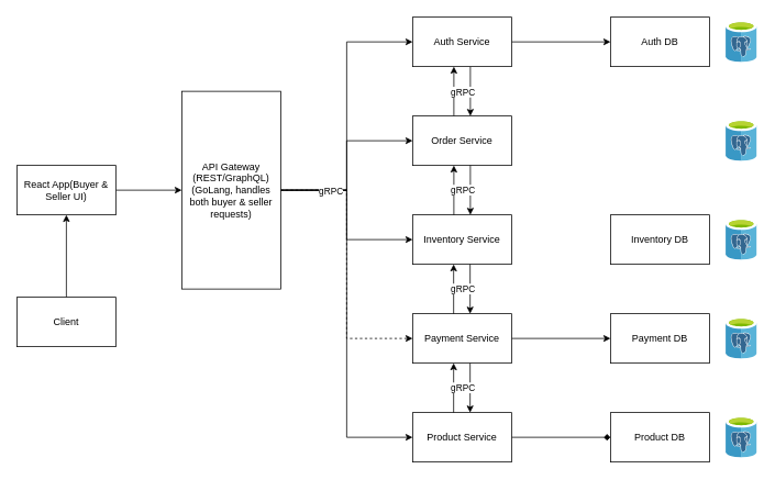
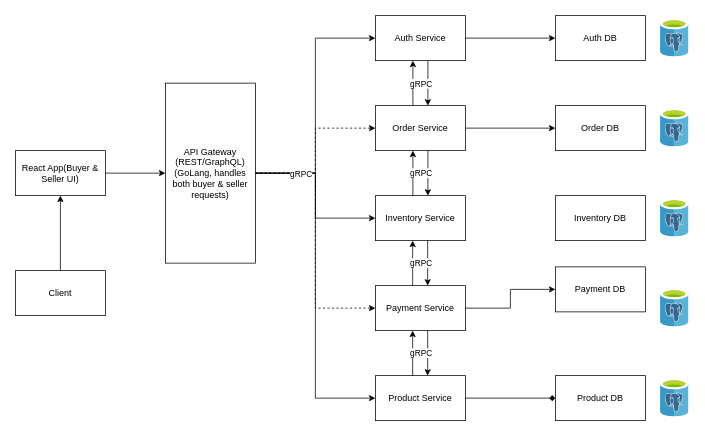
  <mxCell id="0" />
  <mxCell id="1" parent="0" />
  <mxCell id="2" style="edgeStyle=orthogonalEdgeStyle;rounded=0;orthogonalLoop=1;jettySize=auto;html=1;entryX=0;entryY=0.5;entryDx=0;entryDy=0;" edge="1" parent="1" source="3" target="12"><mxGeometry relative="1" as="geometry" /></mxCell>
  <mxCell id="3" value="React App(Buyer &amp;amp; Seller UI)" style="rounded=0;whiteSpace=wrap;html=1;" vertex="1" parent="1"><mxGeometry x="20" y="200" width="120" height="60" as="geometry" /></mxCell>
  <mxCell id="4" style="edgeStyle=orthogonalEdgeStyle;rounded=0;orthogonalLoop=1;jettySize=auto;html=1;entryX=0.5;entryY=1;entryDx=0;entryDy=0;" edge="1" parent="1" source="5" target="3"><mxGeometry relative="1" as="geometry" /></mxCell>
  <mxCell id="5" value="Client" style="rounded=0;whiteSpace=wrap;html=1;" vertex="1" parent="1"><mxGeometry x="20" y="360" width="120" height="60" as="geometry" /></mxCell>
- <mxCell id="6" style="edgeStyle=orthogonalEdgeStyle;rounded=0;orthogonalLoop=1;jettySize=auto;html=1;" edge="1" parent="1" source="12" target="19"><mxGeometry relative="1" as="geometry" /></mxCell>
+ <mxCell id="6" style="edgeStyle=orthogonalEdgeStyle;rounded=0;orthogonalLoop=1;jettySize=auto;html=1;dashed=1;" edge="1" parent="1" source="12" target="19"><mxGeometry relative="1" as="geometry" /></mxCell>
  <mxCell id="7" style="edgeStyle=orthogonalEdgeStyle;rounded=0;orthogonalLoop=1;jettySize=auto;html=1;" edge="1" parent="1" source="12" target="20"><mxGeometry relative="1" as="geometry" /></mxCell>
  <mxCell id="8" style="edgeStyle=orthogonalEdgeStyle;rounded=0;orthogonalLoop=1;jettySize=auto;html=1;entryX=0;entryY=0.5;entryDx=0;entryDy=0;dashed=1;" edge="1" parent="1" source="12" target="22"><mxGeometry relative="1" as="geometry" /></mxCell>
  <mxCell id="9" style="edgeStyle=orthogonalEdgeStyle;rounded=0;orthogonalLoop=1;jettySize=auto;html=1;entryX=0;entryY=0.5;entryDx=0;entryDy=0;" edge="1" parent="1" source="12" target="15"><mxGeometry relative="1" as="geometry" /></mxCell>
  <mxCell id="10" style="edgeStyle=orthogonalEdgeStyle;rounded=0;orthogonalLoop=1;jettySize=auto;html=1;entryX=0;entryY=0.5;entryDx=0;entryDy=0;" edge="1" parent="1" source="12" target="24"><mxGeometry relative="1" as="geometry" /></mxCell>
  <mxCell id="11" value="gRPC" style="edgeLabel;html=1;align=center;verticalAlign=middle;resizable=0;points=[];" vertex="1" connectable="0" parent="10"><mxGeometry x="-0.817" y="2" relative="1" as="geometry"><mxPoint x="18" y="2" as="offset" /></mxGeometry></mxCell>
  <mxCell id="12" value="API Gateway (REST/GraphQL) (GoLang, handles both buyer &amp;amp; seller requests)" style="rounded=0;whiteSpace=wrap;html=1;" vertex="1" parent="1"><mxGeometry x="220" y="110" width="120" height="240" as="geometry" /></mxCell>
  <mxCell id="13" style="edgeStyle=orthogonalEdgeStyle;rounded=0;orthogonalLoop=1;jettySize=auto;html=1;entryX=0;entryY=0.5;entryDx=0;entryDy=0;" edge="1" parent="1" source="15" target="25"><mxGeometry relative="1" as="geometry" /></mxCell>
  <mxCell id="14" style="edgeStyle=orthogonalEdgeStyle;rounded=0;orthogonalLoop=1;jettySize=auto;html=1;entryX=0.5;entryY=0;entryDx=0;entryDy=0;" edge="1" parent="1"><mxGeometry relative="1" as="geometry"><mxPoint x="570" y="80" as="sourcePoint" /><mxPoint x="570" y="140" as="targetPoint" /></mxGeometry></mxCell>
  <mxCell id="15" value="Auth Service" style="rounded=0;whiteSpace=wrap;html=1;" vertex="1" parent="1"><mxGeometry x="500" y="20" width="120" height="60" as="geometry" /></mxCell>
+ <mxCell id="16" style="edgeStyle=orthogonalEdgeStyle;rounded=0;orthogonalLoop=1;jettySize=auto;html=1;entryX=0;entryY=0.5;entryDx=0;entryDy=0;" edge="1" parent="1" source="19" target="26"><mxGeometry relative="1" as="geometry" /></mxCell>
  <mxCell id="17" style="edgeStyle=orthogonalEdgeStyle;rounded=0;orthogonalLoop=1;jettySize=auto;html=1;entryX=0.5;entryY=1;entryDx=0;entryDy=0;" edge="1" parent="1"><mxGeometry relative="1" as="geometry"><mxPoint x="550" y="140" as="sourcePoint" /><mxPoint x="550" y="80" as="targetPoint" /></mxGeometry></mxCell>
  <mxCell id="18" value="gRPC" style="edgeLabel;html=1;align=center;verticalAlign=middle;resizable=0;points=[];" vertex="1" connectable="0" parent="17"><mxGeometry x="0.198" y="2" relative="1" as="geometry"><mxPoint x="12" y="6" as="offset" /></mxGeometry></mxCell>
  <mxCell id="19" value="Order Service" style="rounded=0;whiteSpace=wrap;html=1;" vertex="1" parent="1"><mxGeometry x="500" y="140" width="120" height="60" as="geometry" /></mxCell>
  <mxCell id="20" value="Inventory Service" style="rounded=0;whiteSpace=wrap;html=1;" vertex="1" parent="1"><mxGeometry x="500" y="260" width="120" height="60" as="geometry" /></mxCell>
  <mxCell id="21" style="edgeStyle=orthogonalEdgeStyle;rounded=0;orthogonalLoop=1;jettySize=auto;html=1;" edge="1" parent="1" source="22" target="28"><mxGeometry relative="1" as="geometry" /></mxCell>
  <mxCell id="22" value="Payment Service" style="rounded=0;whiteSpace=wrap;html=1;" vertex="1" parent="1"><mxGeometry x="500" y="380" width="120" height="60" as="geometry" /></mxCell>
  <mxCell id="23" style="edgeStyle=orthogonalEdgeStyle;rounded=0;orthogonalLoop=1;jettySize=auto;html=1;endArrow=diamond;" edge="1" parent="1" source="24" target="29"><mxGeometry relative="1" as="geometry" /></mxCell>
  <mxCell id="24" value="Product Service" style="rounded=0;whiteSpace=wrap;html=1;" vertex="1" parent="1"><mxGeometry x="500" y="500" width="120" height="60" as="geometry" /></mxCell>
  <mxCell id="25" value="Auth DB" style="rounded=0;whiteSpace=wrap;html=1;" vertex="1" parent="1"><mxGeometry x="740" y="20" width="120" height="60" as="geometry" /></mxCell>
+ <mxCell id="26" value="Order DB" style="rounded=0;whiteSpace=wrap;html=1;" vertex="1" parent="1"><mxGeometry x="740" y="140" width="120" height="60" as="geometry" /></mxCell>
  <mxCell id="27" value="Inventory DB" style="rounded=0;whiteSpace=wrap;html=1;" vertex="1" parent="1"><mxGeometry x="740" y="260" width="120" height="60" as="geometry" /></mxCell>
- <mxCell id="28" value="Payment DB" style="rounded=0;whiteSpace=wrap;html=1;" vertex="1" parent="1"><mxGeometry x="740" y="380" width="120" height="60" as="geometry" /></mxCell>
+ <mxCell id="28" value="Payment DB" style="rounded=0;whiteSpace=wrap;html=1;" vertex="1" parent="1"><mxGeometry x="740" y="355" width="120" height="60" as="geometry" /></mxCell>
  <mxCell id="29" value="Product DB" style="rounded=0;whiteSpace=wrap;html=1;" vertex="1" parent="1"><mxGeometry x="740" y="500" width="120" height="60" as="geometry" /></mxCell>
  <mxCell id="30" style="edgeStyle=orthogonalEdgeStyle;rounded=0;orthogonalLoop=1;jettySize=auto;html=1;entryX=0.5;entryY=0;entryDx=0;entryDy=0;" edge="1" parent="1"><mxGeometry relative="1" as="geometry"><mxPoint x="570" y="200" as="sourcePoint" /><mxPoint x="570" y="260" as="targetPoint" /></mxGeometry></mxCell>
  <mxCell id="31" style="edgeStyle=orthogonalEdgeStyle;rounded=0;orthogonalLoop=1;jettySize=auto;html=1;entryX=0.5;entryY=1;entryDx=0;entryDy=0;" edge="1" parent="1"><mxGeometry relative="1" as="geometry"><mxPoint x="550" y="260" as="sourcePoint" /><mxPoint x="550" y="200" as="targetPoint" /></mxGeometry></mxCell>
  <mxCell id="32" style="edgeStyle=orthogonalEdgeStyle;rounded=0;orthogonalLoop=1;jettySize=auto;html=1;entryX=0.5;entryY=0;entryDx=0;entryDy=0;" edge="1" parent="1"><mxGeometry relative="1" as="geometry"><mxPoint x="569.71" y="320" as="sourcePoint" /><mxPoint x="569.71" y="380" as="targetPoint" /></mxGeometry></mxCell>
  <mxCell id="33" style="edgeStyle=orthogonalEdgeStyle;rounded=0;orthogonalLoop=1;jettySize=auto;html=1;entryX=0.5;entryY=1;entryDx=0;entryDy=0;" edge="1" parent="1"><mxGeometry relative="1" as="geometry"><mxPoint x="549.71" y="380" as="sourcePoint" /><mxPoint x="549.71" y="320" as="targetPoint" /></mxGeometry></mxCell>
  <mxCell id="34" style="edgeStyle=orthogonalEdgeStyle;rounded=0;orthogonalLoop=1;jettySize=auto;html=1;entryX=0.5;entryY=0;entryDx=0;entryDy=0;" edge="1" parent="1"><mxGeometry relative="1" as="geometry"><mxPoint x="569.71" y="440" as="sourcePoint" /><mxPoint x="569.71" y="500" as="targetPoint" /></mxGeometry></mxCell>
  <mxCell id="35" style="edgeStyle=orthogonalEdgeStyle;rounded=0;orthogonalLoop=1;jettySize=auto;html=1;entryX=0.5;entryY=1;entryDx=0;entryDy=0;" edge="1" parent="1"><mxGeometry relative="1" as="geometry"><mxPoint x="549.71" y="500" as="sourcePoint" /><mxPoint x="549.71" y="440" as="targetPoint" /></mxGeometry></mxCell>
  <mxCell id="36" value="gRPC" style="edgeLabel;html=1;align=center;verticalAlign=middle;resizable=0;points=[];" vertex="1" connectable="0" parent="1"><mxGeometry x="560" y="229.996" as="geometry" /></mxCell>
  <mxCell id="37" value="gRPC" style="edgeLabel;html=1;align=center;verticalAlign=middle;resizable=0;points=[];" vertex="1" connectable="0" parent="1"><mxGeometry x="560" y="349.996" as="geometry" /></mxCell>
  <mxCell id="38" value="gRPC" style="edgeLabel;html=1;align=center;verticalAlign=middle;resizable=0;points=[];" vertex="1" connectable="0" parent="1"><mxGeometry x="560" y="469.996" as="geometry" /></mxCell>
  <mxCell id="39" value="" style="image;sketch=0;aspect=fixed;html=1;points=[];align=center;fontSize=12;image=img/lib/mscae/Azure_Database_for_PostgreSQL_servers.svg;" vertex="1" parent="1"><mxGeometry x="880" y="25" width="38" height="50" as="geometry" /></mxCell>
  <mxCell id="40" value="" style="image;sketch=0;aspect=fixed;html=1;points=[];align=center;fontSize=12;image=img/lib/mscae/Azure_Database_for_PostgreSQL_servers.svg;" vertex="1" parent="1"><mxGeometry x="880" y="145" width="38" height="50" as="geometry" /></mxCell>
  <mxCell id="41" value="" style="image;sketch=0;aspect=fixed;html=1;points=[];align=center;fontSize=12;image=img/lib/mscae/Azure_Database_for_PostgreSQL_servers.svg;" vertex="1" parent="1"><mxGeometry x="880" y="265" width="38" height="50" as="geometry" /></mxCell>
  <mxCell id="42" value="" style="image;sketch=0;aspect=fixed;html=1;points=[];align=center;fontSize=12;image=img/lib/mscae/Azure_Database_for_PostgreSQL_servers.svg;" vertex="1" parent="1"><mxGeometry x="880" y="385" width="38" height="50" as="geometry" /></mxCell>
  <mxCell id="43" value="" style="image;sketch=0;aspect=fixed;html=1;points=[];align=center;fontSize=12;image=img/lib/mscae/Azure_Database_for_PostgreSQL_servers.svg;" vertex="1" parent="1"><mxGeometry x="880" y="505" width="38" height="50" as="geometry" /></mxCell>
